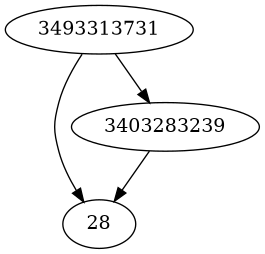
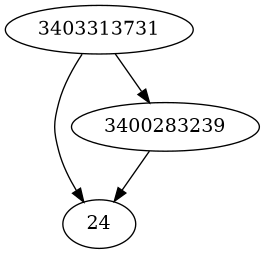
  strict digraph {
-   3403313731 [label=3493313731]
-   24 [label=28]
-   3403283239
+   3403313731
+   24
+   3403283239 [label=3400283239]
    3403313731 -> 24
    3403313731 -> 3403283239
    3403283239 -> 24
  }
